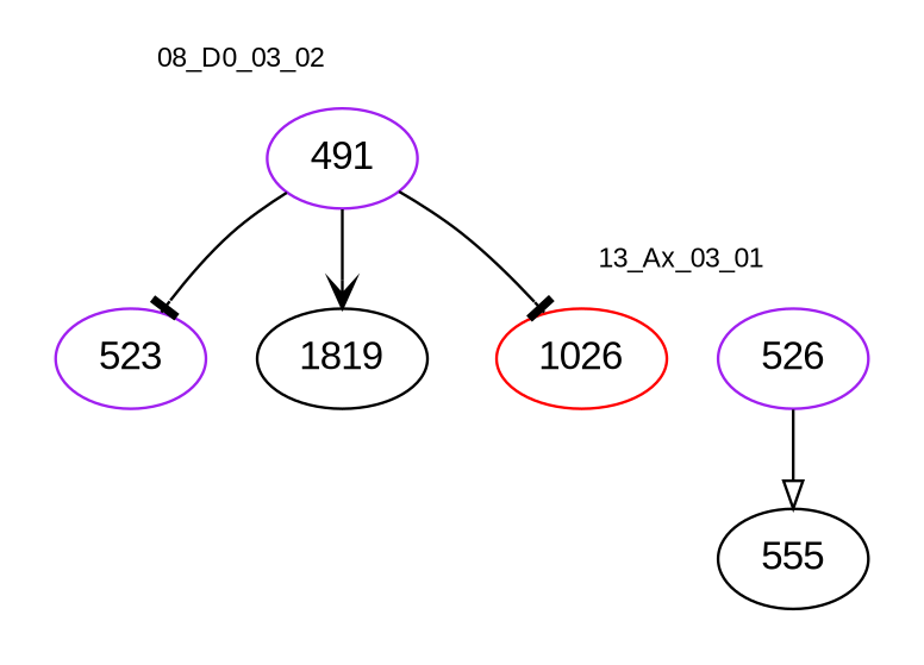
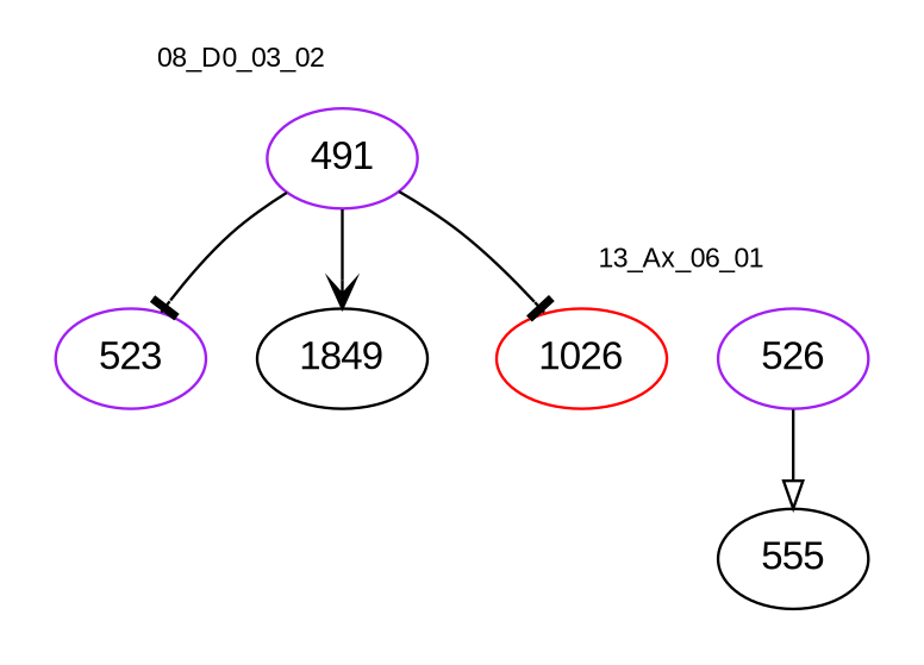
  digraph {
    fontname="Liberation Sans"
    node [color=purple fontname="Liberation Sans"]
    edge [arrowhead=tee color=black fontname="Liberation Sans"]
    n1 [label=526]
    n2 [color=black label=555]
    n3 [color=red label=1026]
    n4 [label=491]
    n5 [label=523]
-   n6 [color=black label=1819]
+   n6 [color=black label=1849]
    subgraph cluster_1 {
      color=white
      fontsize=10
-     label="13_Ax_03_01"
+     label="13_Ax_06_01"
      n1
      n2
      n3
    }
    subgraph cluster_2 {
      color=white
      fontsize=10
      label="08_D0_03_02"
      n4
      n5
      n6
    }
    n1 -> n2 [arrowhead=onormal]
    n4 -> n3
    n4 -> n5
    n4 -> n6 [arrowhead=vee]
  }
